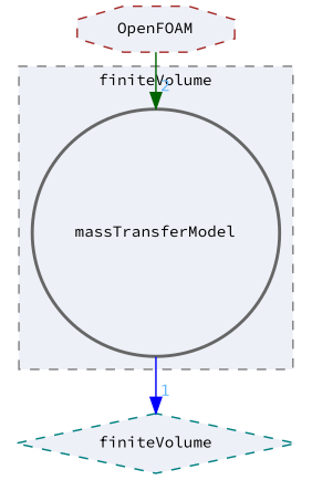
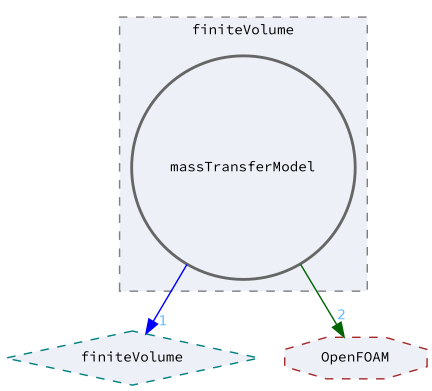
  digraph {
    compound=true
    fontname="Source Code Pro"
    node [fillcolor="#edf0f7" fontname="Source Code Pro" fontsize=10 style="filled,dashed"]
    edge [fontcolor=steelblue1 fontname="Source Code Pro" fontsize=10 labeldistance=1.5 labelfontname=Helvetica labelfontsize=10]
    n1 [color=gray40 height=0.2 label=massTransferModel shape=circle style="filled,bold" width=0.4]
    n2 [color=teal height=0.2 label=finiteVolume shape=diamond width=0.4]
    n3 [color=brown height=0.2 label=OpenFOAM shape=octagon width=0.4]
    subgraph cluster_1 {
      bgcolor="#edf0f7"
      fontsize=10
      label=finiteVolume
      pencolor=grey50
      style="filled,dashed"
      n1
    }
    n1 -> n2 [color=blue headlabel=1]
-   n3 -> n1 [color=darkgreen headlabel=2]
+   n1 -> n3 [color=darkgreen headlabel=2]
  }
